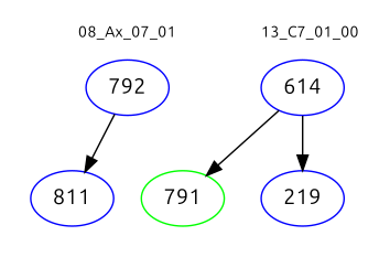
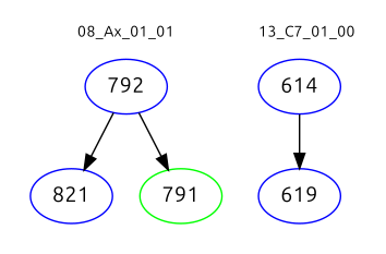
  digraph {
    fontname=Ubuntu
    node [color=blue fontname=Ubuntu]
    edge [color=black fontname=Ubuntu]
    n1 [label=792]
    n2 [color=green label=791]
-   n3 [label=811]
+   n3 [label=821]
    n4 [label=614]
-   n5 [label=219]
+   n5 [label=619]
    subgraph cluster_1 {
      color=white
      fontsize=10
-     label="08_Ax_07_01"
+     label="08_Ax_01_01"
      n1
      n2
      n3
    }
    subgraph cluster_2 {
      color=white
      fontsize=10
      label="13_C7_01_00"
      n4
      n5
    }
-   n4 -> n2
+   n1 -> n2
    n1 -> n3
    n4 -> n5
  }
